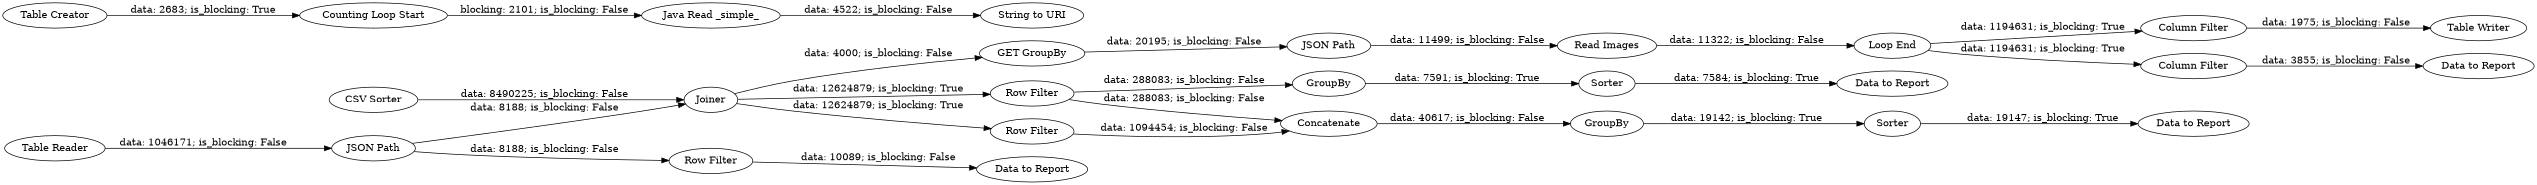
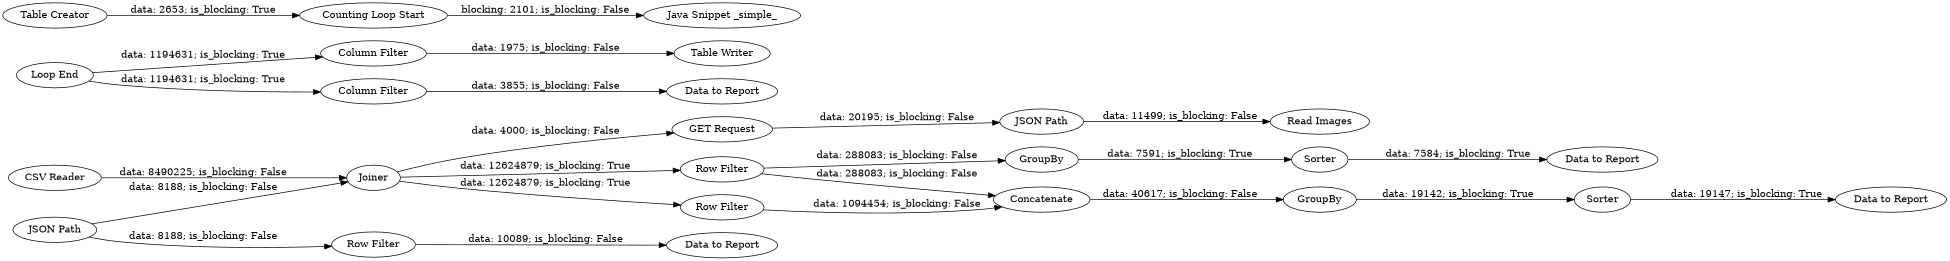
  digraph {
    rankdir=LR
-   n1 [label="CSV Sorter"]
+   n1 [label="CSV Reader"]
    n2 [label=Joiner]
-   n3 [label="GET GroupBy"]
+   n3 [label="GET Request"]
    n4 [label="Row Filter"]
    n5 [label="Row Filter"]
    n6 [label="Data to Report"]
    n7 [label="Read Images"]
    n8 [label="Loop End"]
    n9 [label="Column Filter"]
    n10 [label="Column Filter"]
    n11 [label="Table Writer"]
    n12 [label="Data to Report"]
    n13 [label=GroupBy]
    n14 [label=Sorter]
    n15 [label="Data to Report"]
    n16 [label="Row Filter"]
-   n17 [label="Java Read _simple_"]
-   n18 [label="String to URI"]
+   n17 [label="Java Snippet _simple_"]
    n19 [label="JSON Path"]
    n20 [label=GroupBy]
    n21 [label=Concatenate]
    n22 [label=Sorter]
    n23 [label="Data to Report"]
    n24 [label="JSON Path"]
    n25 [label="Table Creator"]
    n26 [label="Counting Loop Start"]
-   n27 [label="Table Reader"]
    n1 -> n2 [label="data: 8490225; is_blocking: False"]
    n2 -> n3 [label="data: 4000; is_blocking: False"]
    n2 -> n4 [label="data: 12624879; is_blocking: True"]
    n2 -> n5 [label="data: 12624879; is_blocking: True"]
    n3 -> n19 [label="data: 20195; is_blocking: False"]
    n4 -> n20 [label="data: 288083; is_blocking: False"]
    n4 -> n21 [label="data: 288083; is_blocking: False"]
    n5 -> n21 [label="data: 1094454; is_blocking: False"]
-   n7 -> n8 [label="data: 11322; is_blocking: False"]
    n8 -> n9 [label="data: 1194631; is_blocking: True"]
    n8 -> n10 [label="data: 1194631; is_blocking: True"]
    n9 -> n11 [label="data: 1975; is_blocking: False"]
    n10 -> n12 [label="data: 3855; is_blocking: False"]
    n13 -> n14 [label="data: 19142; is_blocking: True"]
    n14 -> n15 [label="data: 19147; is_blocking: True"]
    n16 -> n6 [label="data: 10089; is_blocking: False"]
-   n17 -> n18 [label="data: 4522; is_blocking: False"]
    n19 -> n7 [label="data: 11499; is_blocking: False"]
    n20 -> n22 [label="data: 7591; is_blocking: True"]
    n21 -> n13 [label="data: 40617; is_blocking: False"]
    n22 -> n23 [label="data: 7584; is_blocking: True"]
    n24 -> n2 [label="data: 8188; is_blocking: False"]
    n24 -> n16 [label="data: 8188; is_blocking: False"]
-   n25 -> n26 [label="data: 2683; is_blocking: True"]
+   n25 -> n26 [label="data: 2653; is_blocking: True"]
    n26 -> n17 [label="blocking: 2101; is_blocking: False"]
-   n27 -> n24 [label="data: 1046171; is_blocking: False"]
  }
